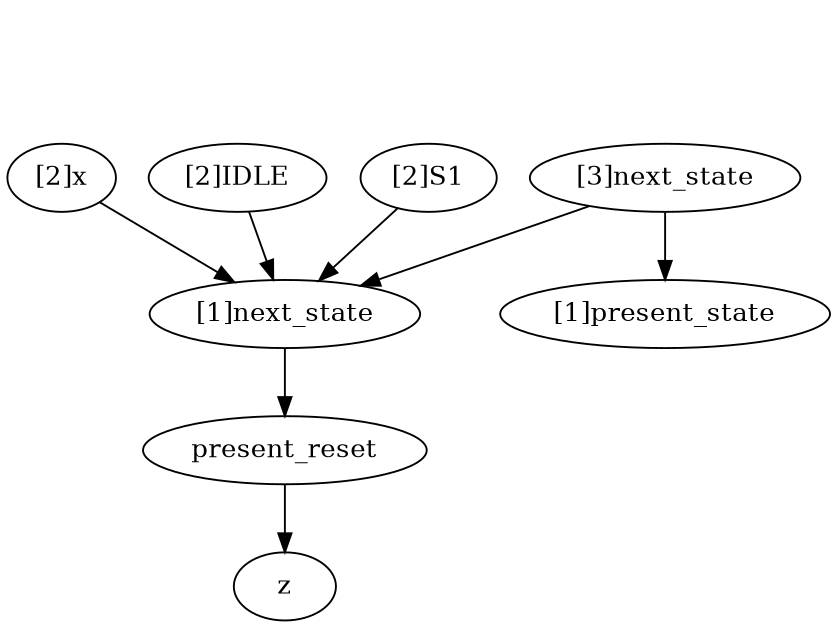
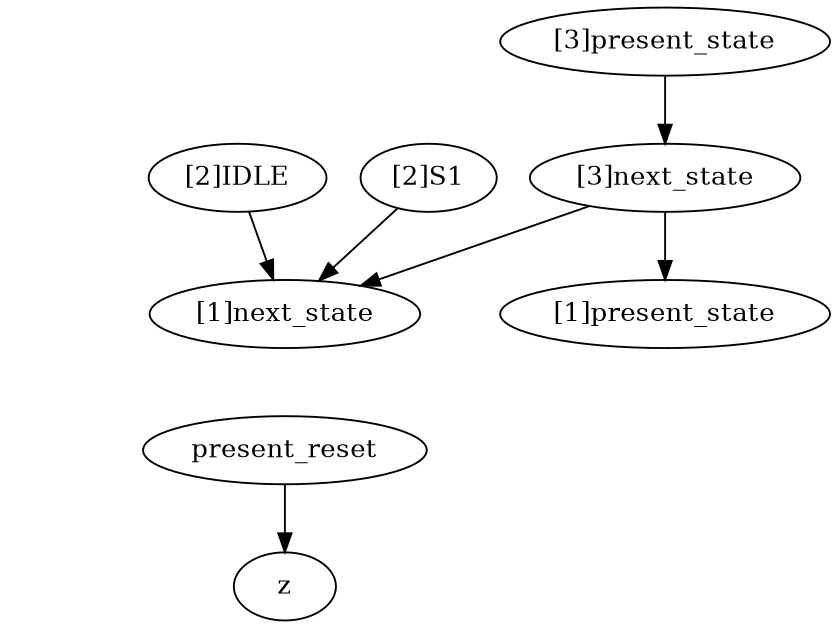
  strict digraph {
    node [complexity=9]
-   "[2]x" [complexity=21 importance=2.81481518877 rank=0.134038818513]
    "[1]next_state" [complexity=5 importance=0.683950717006 rank=0.136790143401]
    n3 [complexity=3 importance=0.377777075414 label=present_reset rank=0.125925691805]
    z [complexity=0 importance=0.106173001142 rank=0.0]
+   "[3]present_state" [importance=13.5259264098 rank=1.5028807122]
    "[3]next_state" [complexity=8 importance=3.31358058389 rank=0.414197572986]
    "[1]present_state" [complexity=6 importance=3.0074069423 rank=0.501234490383]
    "[2]IDLE" [complexity=17 importance=2.13086447177 rank=0.125344968927]
    "[2]S1" [importance=0.762963037754 rank=0.0847736708616]
-   "[2]x" -> "[1]next_state"
-   "[1]next_state" -> n3
    n3 -> z
+   "[3]present_state" -> "[3]next_state"
    "[3]next_state" -> "[1]next_state"
    "[3]next_state" -> "[1]present_state"
    "[2]IDLE" -> "[1]next_state"
    "[2]S1" -> "[1]next_state"
  }
